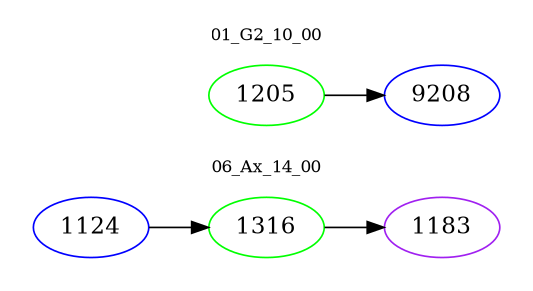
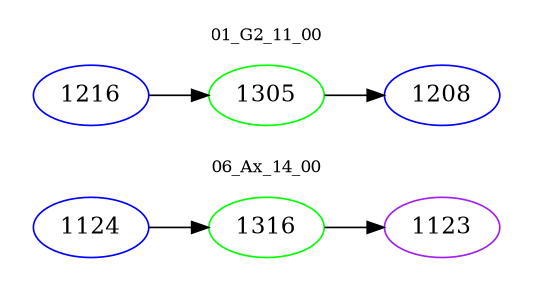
  digraph {
    rankdir=LR
    node [color=blue]
    edge [color=black]
    n1 [label=1124]
    n2 [color=green label=1316]
-   n3 [color=purple label=1183]
-   n5 [color=green label=1205]
-   n6 [label=9208]
+   n3 [color=purple label=1123]
+   n4 [label=1216]
+   n5 [color=green label=1305]
+   n6 [label=1208]
    subgraph cluster_1 {
      color=white
      fontsize=10
      label="06_Ax_14_00"
      n1
      n2
      n3
    }
    subgraph cluster_2 {
      color=white
      fontsize=10
-     label="01_G2_10_00"
+     label="01_G2_11_00"
+     n4
      n5
      n6
    }
    n1 -> n2
    n2 -> n3
+   n4 -> n5
    n5 -> n6
  }
